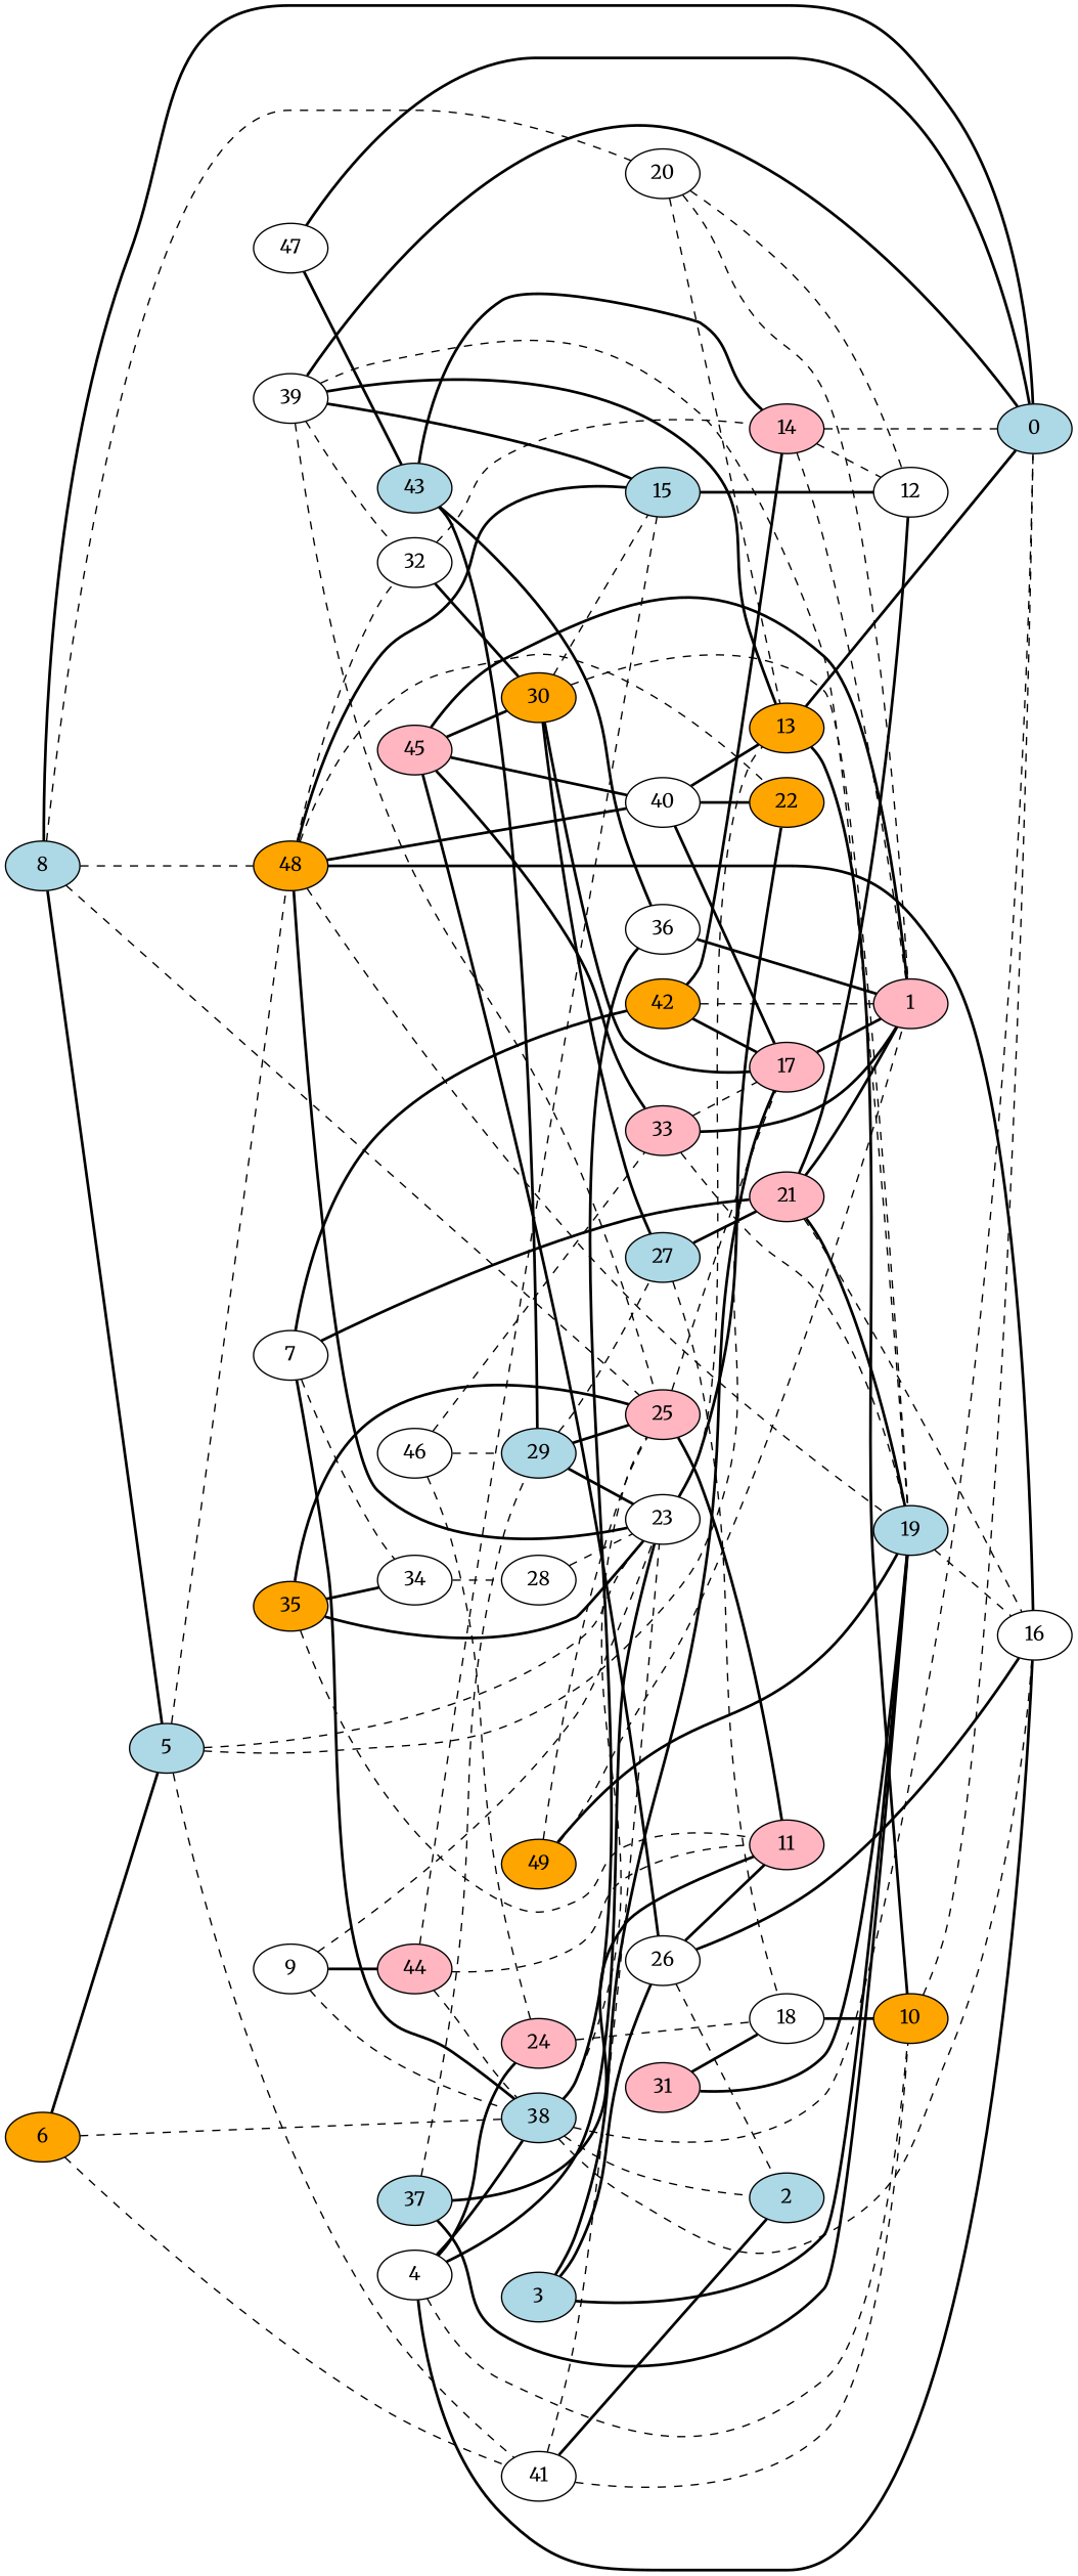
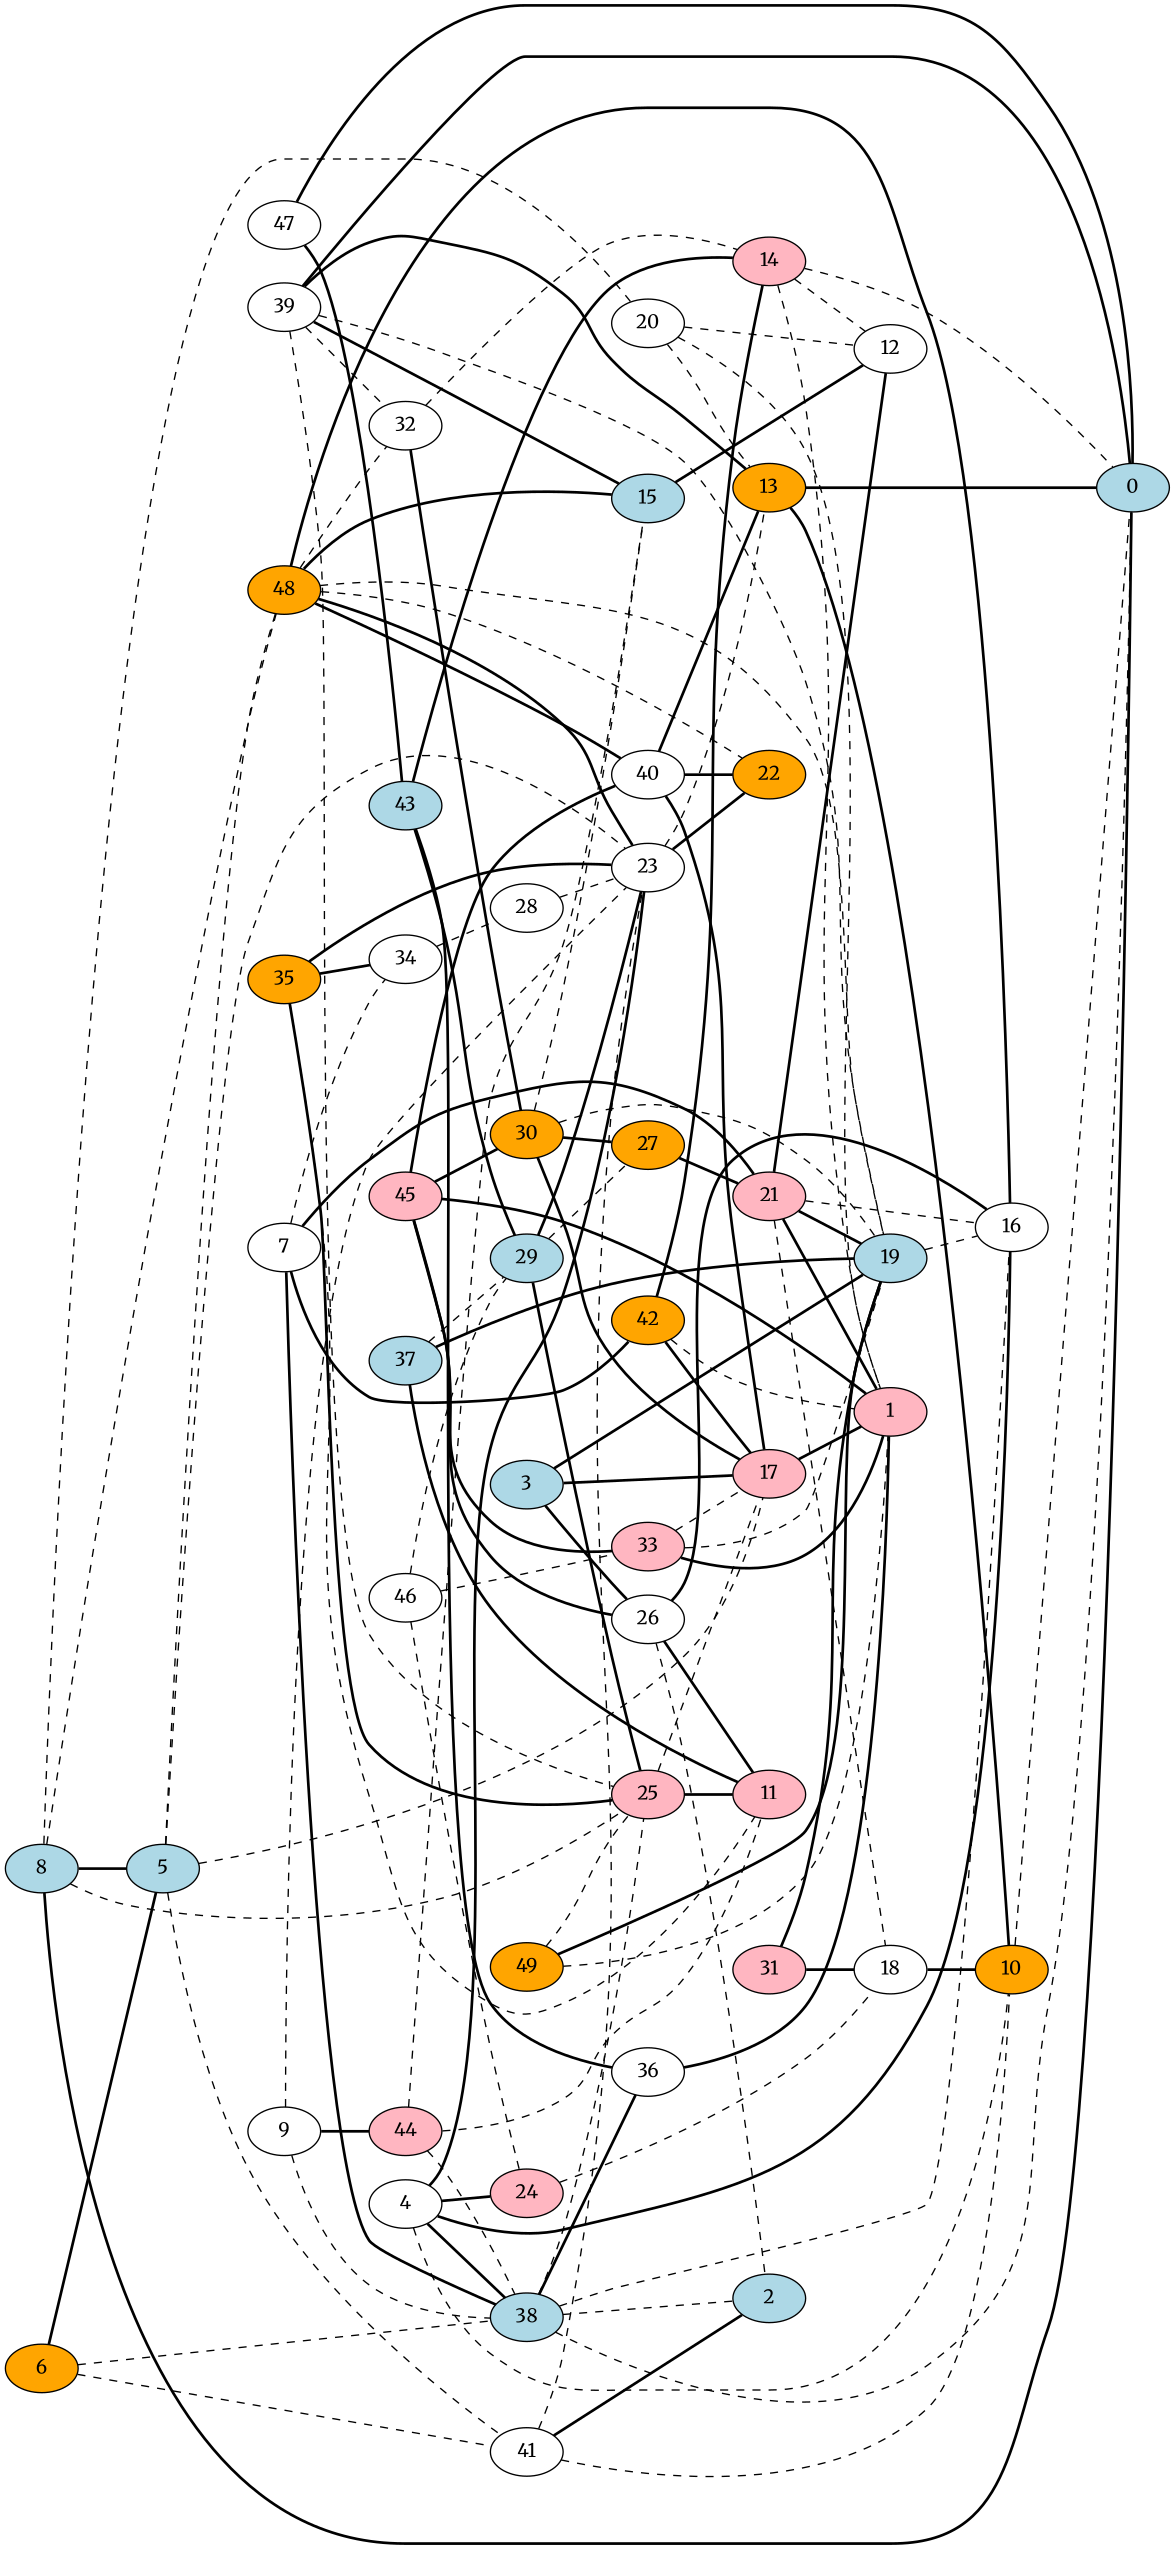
  digraph {
    fontname=Merriweather
    rankdir=LR
    node [fillcolor=white fontname=Merriweather style=filled]
    edge [color=black dir=none fontname=Merriweather style=bold]
    48 [fillcolor=orange]
    15 [fillcolor=lightblue]
    40
    16
    19 [fillcolor=lightblue]
    22 [fillcolor=orange]
    23
    32
    12
    17 [fillcolor=lightpink]
    13 [fillcolor=orange]
    37 [fillcolor=lightblue]
    11 [fillcolor=lightpink]
    29 [fillcolor=lightblue]
    21 [fillcolor=lightpink]
    18
    1 [fillcolor=lightpink]
    10 [fillcolor=orange]
    46
    24 [fillcolor=lightpink]
    33 [fillcolor=lightpink]
-   27 [fillcolor=lightblue]
+   27 [fillcolor=orange]
    35 [fillcolor=orange]
    25 [fillcolor=lightpink]
    34
    28
    30 [fillcolor=orange]
    26
    14 [fillcolor=lightpink]
    2 [fillcolor=lightblue]
    49 [fillcolor=orange]
    42 [fillcolor=orange]
    0 [fillcolor=lightblue]
    44 [fillcolor=lightpink]
    38 [fillcolor=lightblue]
    36
    31 [fillcolor=lightpink]
    8 [fillcolor=lightblue]
    5 [fillcolor=lightblue]
    20
    41
    43 [fillcolor=lightblue]
    9
    4
    47
    45 [fillcolor=lightpink]
    3 [fillcolor=lightblue]
    6 [fillcolor=orange]
    7
    39
    subgraph sub_1 {
      48
      15
      40
      16
      19
      22
      23
      32
      12
      17
      13
      37
      11
      29
      21
      18
      1
      10
      46
      24
      33
      27
      35
      25
      34
      28
      30
      26
      14
      2
      49
      42
      0
      44
      38
      36
      31
      8
      5
      20
      41
      43
      9
      4
      47
      45
      3
      6
      7
      39
    }
    48 -> 15
    48 -> 40
    48 -> 16
    48 -> 19 [style=dashed]
    48 -> 22 [style=dashed]
    48 -> 23
    48 -> 32 [style=dashed]
    15 -> 12
    40 -> 22
    40 -> 17
    40 -> 13
    19 -> 16 [style=dashed]
    23 -> 22
    23 -> 13 [style=dashed]
    32 -> 30
    32 -> 14 [style=dashed]
    17 -> 1
    13 -> 10
    13 -> 0
    37 -> 19
    37 -> 11
    37 -> 29 [style=dashed]
    29 -> 23
    29 -> 27 [style=dashed]
    29 -> 25
    21 -> 16 [style=dashed]
    21 -> 19
    21 -> 12
-   27 -> 18 [style=dashed]
+   21 -> 18 [style=dashed]
    21 -> 1
    18 -> 10
    10 -> 0 [style=dashed]
    46 -> 29 [style=dashed]
    46 -> 24 [style=dashed]
    46 -> 33 [style=dashed]
    24 -> 18 [style=dashed]
    33 -> 19 [style=dashed]
    33 -> 17 [style=dashed]
    33 -> 1
    27 -> 21
    35 -> 23
    35 -> 11 [style=dashed]
    35 -> 25
    35 -> 34
    25 -> 17 [style=dashed]
    25 -> 11
    34 -> 28 [style=dashed]
    28 -> 23 [style=dashed]
    30 -> 15 [style=dashed]
    30 -> 19 [style=dashed]
    30 -> 17
    30 -> 27
    26 -> 16
    26 -> 11
    26 -> 2 [style=dashed]
    14 -> 12 [style=dashed]
    14 -> 1 [style=dashed]
    14 -> 0 [style=dashed]
    49 -> 19
    49 -> 1 [style=dashed]
    49 -> 25 [style=dashed]
    42 -> 17
    42 -> 1 [style=dashed]
    42 -> 14
    44 -> 15 [style=dashed]
    44 -> 11 [style=dashed]
    44 -> 38 [style=dashed]
    38 -> 16 [style=dashed]
    38 -> 25 [style=dashed]
    38 -> 2 [style=dashed]
    38 -> 0 [style=dashed]
    38 -> 36
    36 -> 1
    31 -> 19
    31 -> 18
    8 -> 48 [style=dashed]
    8 -> 25 [style=dashed]
    8 -> 0
    8 -> 5
    8 -> 20 [style=dashed]
    5 -> 48 [style=dashed]
    5 -> 23 [style=dashed]
    5 -> 17 [style=dashed]
    5 -> 41 [style=dashed]
    20 -> 12 [style=dashed]
    20 -> 13 [style=dashed]
    20 -> 1 [style=dashed]
    41 -> 23 [style=dashed]
    41 -> 10 [style=dashed]
    41 -> 2
    43 -> 29
    43 -> 14
    43 -> 36
    9 -> 23 [style=dashed]
    9 -> 44
    9 -> 38 [style=dashed]
    4 -> 16
    4 -> 23
    4 -> 10 [style=dashed]
    4 -> 24
    4 -> 38
    47 -> 0
    47 -> 43
    45 -> 40
    45 -> 1
    45 -> 33
    45 -> 30
    45 -> 26
    3 -> 19
    3 -> 17
    3 -> 26
    6 -> 38 [style=dashed]
    6 -> 5
    6 -> 41 [style=dashed]
    7 -> 21
    7 -> 34 [style=dashed]
    7 -> 42
    7 -> 38
    39 -> 15
    39 -> 19 [style=dashed]
    39 -> 32 [style=dashed]
    39 -> 13
    39 -> 25 [style=dashed]
    39 -> 0
  }
